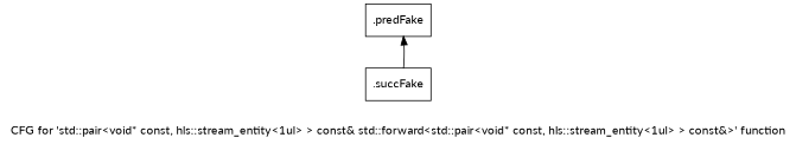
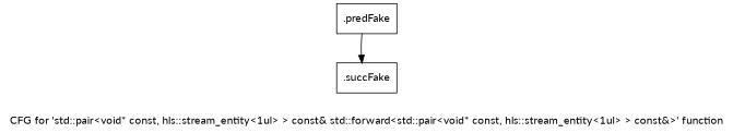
  digraph {
    label="CFG for 'std::pair\<void* const, hls::stream_entity\<1ul\> \> const& std::forward\<std::pair\<void* const, hls::stream_entity\<1ul\> \> const&\>' function"
    fontname=Lato
    node [shape=record fontname=Lato]
    n1 [label="{.predFake}"]
    n2 [filename="/home/akhilkushe/Xilinx/Vitis_HLS/2021.2/tps/lnx64/gcc-6.2.0/lib/gcc/x86_64-pc-linux-gnu/6.2.0/../../../../include/c++/6.2.0/bits/move.h" label="{.succFake}" linenumber=77]
-   n2 -> n1 [execusionnum=0 filename="/home/akhilkushe/Xilinx/Vitis_HLS/2021.2/tps/lnx64/gcc-6.2.0/lib/gcc/x86_64-pc-linux-gnu/6.2.0/../../../../include/c++/6.2.0/bits/move.h" fontname=Lato]
+   n1 -> n2 [execusionnum=0 filename="/home/akhilkushe/Xilinx/Vitis_HLS/2021.2/tps/lnx64/gcc-6.2.0/lib/gcc/x86_64-pc-linux-gnu/6.2.0/../../../../include/c++/6.2.0/bits/move.h" fontname=Lato]
  }
